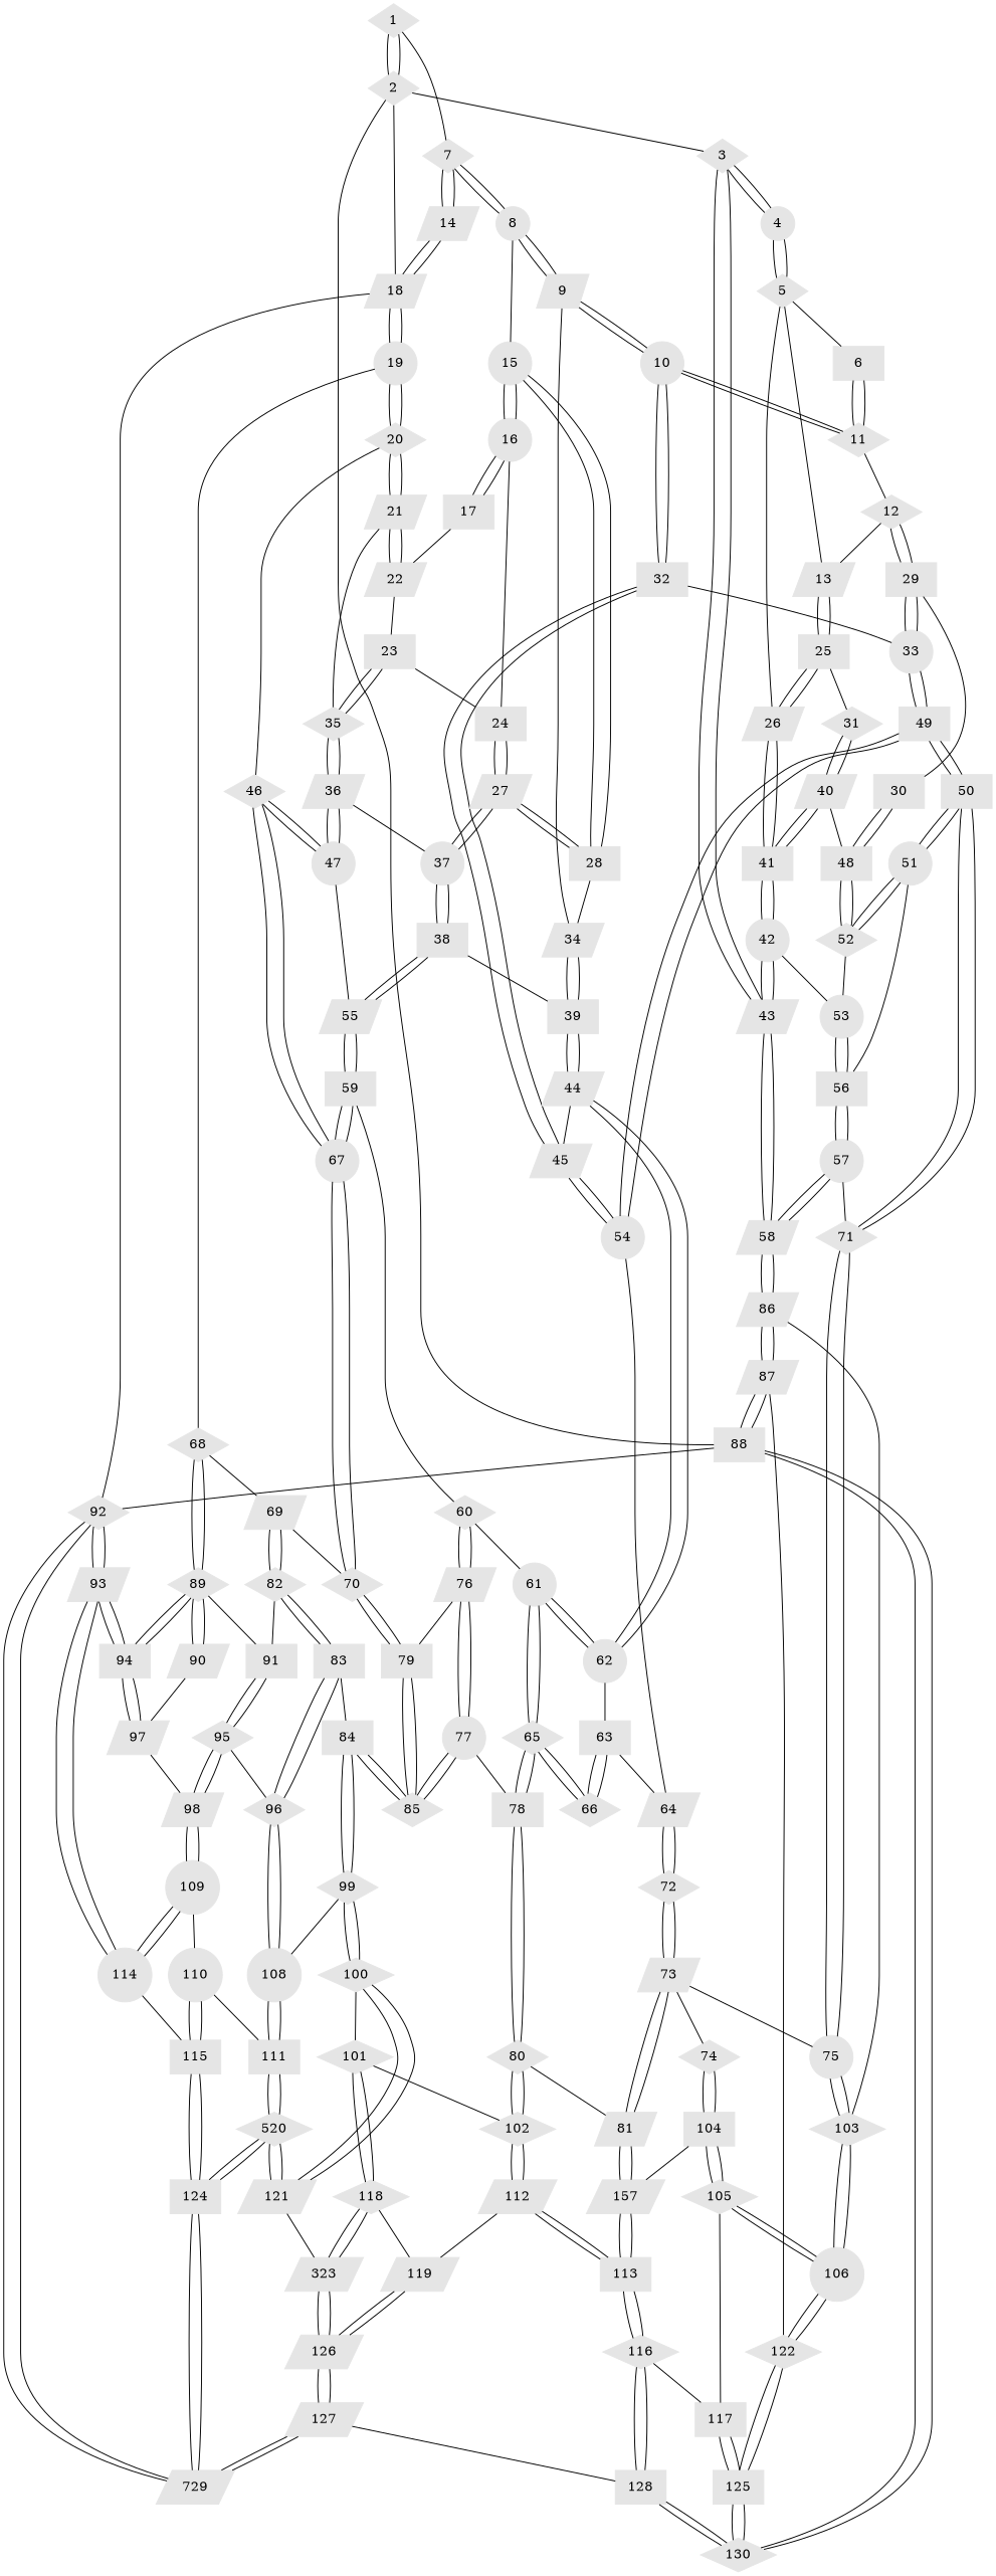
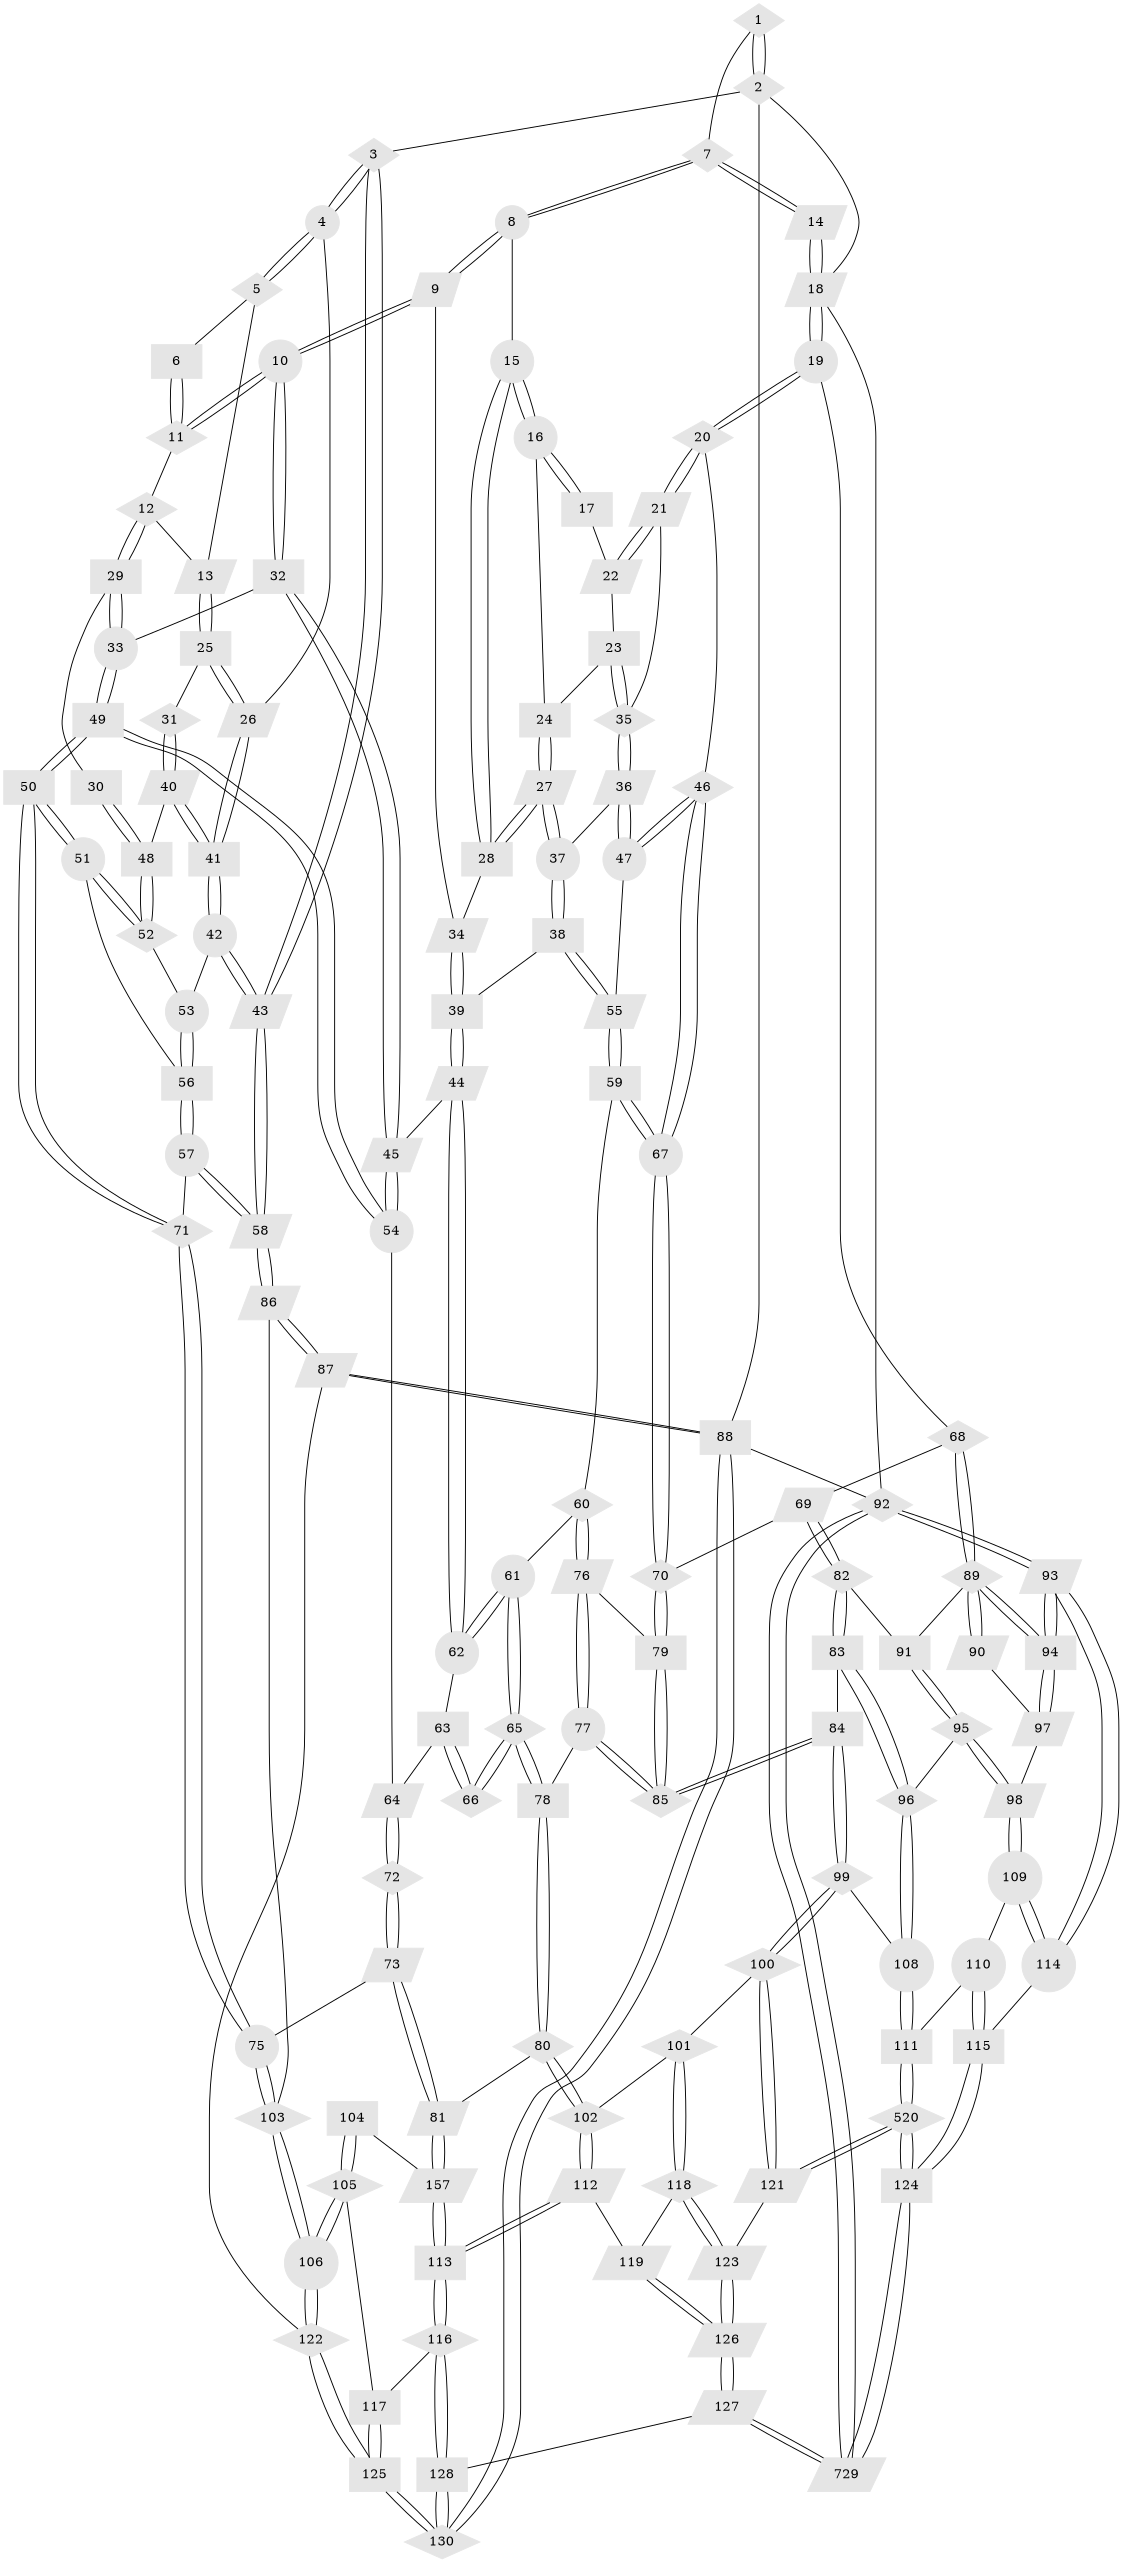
  graph {
    node [color=gray90 shape=diamond style=filled]
    1
    2
    7
    3
    18 [shape=parallelogram]
    88 [shape=box]
    8 [shape=circle]
    14 [shape=parallelogram]
    4 [shape=circle]
    43 [shape=parallelogram]
    19 [shape=circle]
    92
    130
    5
    26 [shape=parallelogram]
    58 [shape=parallelogram]
    6 [shape=box]
    13 [shape=parallelogram]
    41 [shape=box]
    11
    25 [shape=box]
    12
    9 [shape=parallelogram]
    15 [shape=circle]
    10 [shape=circle]
    34 [shape=parallelogram]
    16 [shape=circle]
    28 [shape=box]
    32 [shape=box]
    39 [shape=box]
    33 [shape=circle]
    45 [shape=parallelogram]
    29 [shape=box]
    30 [shape=box]
    31
    17 [shape=box]
    24 [shape=box]
    22 [shape=parallelogram]
    27 [shape=parallelogram]
    23 [shape=box]
    20
    68
    93 [shape=parallelogram]
    n44 [label=729 shape=parallelogram]
    21 [shape=parallelogram]
    46
    69 [shape=parallelogram]
    89
    35
    47 [shape=circle]
    67 [shape=circle]
    36 [shape=parallelogram]
    37 [shape=circle]
    40 [shape=parallelogram]
    42 [shape=circle]
    38 [shape=box]
    48 [shape=box]
    49 [shape=box]
    52
    54 [shape=circle]
    50 [shape=box]
    44 [shape=parallelogram]
    55 [shape=parallelogram]
    59 [shape=box]
    62 [shape=circle]
    53 [shape=circle]
    56 [shape=box]
    86 [shape=parallelogram]
    63 [shape=box]
    64 [shape=parallelogram]
    70
    51 [shape=circle]
    71
    75 [shape=circle]
    57 [shape=circle]
    72
    60
    103
    87 [shape=parallelogram]
    61 [shape=circle]
    76 [shape=parallelogram]
    65
    79 [shape=box]
    77 [shape=circle]
    66
    78 [shape=box]
    73 [shape=parallelogram]
    80
    82
    91 [shape=box]
    90 [shape=parallelogram]
    94 [shape=box]
    83 [shape=box]
    85
-   74
    81 [shape=parallelogram]
    104 [shape=box]
    n98 [label=157 shape=parallelogram]
    105
    106 [shape=circle]
    102
    112 [shape=parallelogram]
    113 [shape=box]
    84 [shape=box]
    96
    95
    99
    108 [shape=circle]
    100
    122
    125 [shape=box]
    97 [shape=parallelogram]
    98 [shape=parallelogram]
    114 [shape=circle]
    115 [shape=box]
    109 [shape=circle]
    111 [shape=box]
    110 [shape=circle]
    101
    121 [shape=parallelogram]
    118
-   123 [shape=parallelogram label=323]
+   123 [shape=parallelogram]
    119 [shape=parallelogram]
    117 [shape=box]
    116
    n126 [label=520]
    124 [shape=box]
    126 [shape=parallelogram]
    128 [shape=box]
    127 [shape=parallelogram]
    1 -- 2
    1 -- 2
    1 -- 7
    2 -- 3
    2 -- 18
    2 -- 88
    7 -- 8
    7 -- 8
    7 -- 14
    7 -- 14
    3 -- 4
    3 -- 4
    3 -- 43
    3 -- 43
    18 -- 19
    18 -- 19
    18 -- 92
    88 -- 92
    88 -- 130
    88 -- 130
    8 -- 9
    8 -- 9
    8 -- 15
    14 -- 18
    14 -- 18
    4 -- 5
    4 -- 5
-   5 -- 26
+   4 -- 26
    43 -- 58
    43 -- 58
    19 -- 20
    19 -- 20
    19 -- 68
    92 -- 93
    92 -- 93
    92 -- n44
    92 -- n44
    5 -- 6
    5 -- 13
    26 -- 41
    26 -- 41
    58 -- 86
    58 -- 86
    6 -- 11
    6 -- 11
    13 -- 25
    13 -- 25
    41 -- 42
    41 -- 42
    11 -- 12
    25 -- 26
    25 -- 26
    25 -- 31
    12 -- 13
    12 -- 29
    12 -- 29
    9 -- 10
    9 -- 10
    9 -- 34
    15 -- 16
    15 -- 16
    15 -- 28
    15 -- 28
    10 -- 11
    10 -- 11
    10 -- 32
    10 -- 32
    34 -- 39
    34 -- 39
    16 -- 17
    16 -- 17
    16 -- 24
    28 -- 34
    32 -- 33
    32 -- 45
    32 -- 45
    39 -- 44
    39 -- 44
    33 -- 49
    33 -- 49
    45 -- 54
    45 -- 54
    29 -- 33
    29 -- 33
    29 -- 30
    30 -- 48
    30 -- 48
    31 -- 40
    31 -- 40
    17 -- 22
    24 -- 27
    24 -- 27
    22 -- 23
    27 -- 28
    27 -- 28
    27 -- 37
    27 -- 37
    23 -- 24
    23 -- 35
    23 -- 35
    20 -- 21
    20 -- 21
    20 -- 46
    68 -- 69
    68 -- 89
    68 -- 89
    93 -- 94
    93 -- 94
    93 -- 114
    93 -- 114
    21 -- 22
    21 -- 22
    21 -- 35
    46 -- 47
    46 -- 47
    46 -- 67
    46 -- 67
    69 -- 70
    69 -- 82
    69 -- 82
    89 -- 91
    89 -- 90
    89 -- 90
    89 -- 94
    89 -- 94
    35 -- 36
    35 -- 36
    47 -- 55
    67 -- 70
    67 -- 70
    36 -- 47
    36 -- 47
    36 -- 37
    37 -- 38
    37 -- 38
    40 -- 41
    40 -- 41
    40 -- 48
    42 -- 43
    42 -- 43
    42 -- 53
    38 -- 39
    38 -- 55
    38 -- 55
    48 -- 52
    48 -- 52
    49 -- 54
    49 -- 54
    49 -- 50
    49 -- 50
    52 -- 53
    54 -- 64
    50 -- 51
    50 -- 51
    50 -- 71
    50 -- 71
    44 -- 45
    44 -- 62
    44 -- 62
    55 -- 59
    55 -- 59
    59 -- 67
    59 -- 67
    59 -- 60
    62 -- 63
    53 -- 56
    53 -- 56
    56 -- 57
    56 -- 57
    86 -- 103
    86 -- 87
    86 -- 87
    63 -- 64
    63 -- 66
    63 -- 66
    64 -- 72
    64 -- 72
    70 -- 79
    70 -- 79
    51 -- 52
    51 -- 52
    51 -- 56
    71 -- 75
    71 -- 75
    75 -- 103
    75 -- 103
    57 -- 58
    57 -- 58
    57 -- 71
    72 -- 73
    72 -- 73
    60 -- 61
    60 -- 76
    60 -- 76
    103 -- 106
    103 -- 106
    87 -- 88
    87 -- 88
    87 -- 122
    61 -- 62
    61 -- 62
    61 -- 65
    61 -- 65
    76 -- 79
    76 -- 77
    76 -- 77
    65 -- 66
    65 -- 66
    65 -- 78
    65 -- 78
    79 -- 85
    79 -- 85
    77 -- 78
    77 -- 85
    77 -- 85
    78 -- 80
    78 -- 80
    73 -- 75
-   73 -- 74
    73 -- 81
    73 -- 81
    80 -- 81
    80 -- 102
    80 -- 102
    82 -- 91
    82 -- 83
    82 -- 83
    91 -- 95
    91 -- 95
    90 -- 97
    94 -- 97
    94 -- 97
    83 -- 84
    83 -- 96
    83 -- 96
-   74 -- 104
-   74 -- 104
    81 -- n98
    81 -- n98
    104 -- n98
    104 -- 105
    104 -- 105
    n98 -- 113
    n98 -- 113
    105 -- 106
    105 -- 106
    105 -- 117
    106 -- 122
    106 -- 122
    102 -- 112
    102 -- 112
    112 -- 113
    112 -- 113
    112 -- 119
    113 -- 116
    113 -- 116
    84 -- 85
    84 -- 85
    84 -- 99
    84 -- 99
    96 -- 108
    96 -- 108
    95 -- 96
    95 -- 98
    95 -- 98
    99 -- 108
    99 -- 100
    99 -- 100
    108 -- 111
    108 -- 111
    100 -- 101
    100 -- 121
    100 -- 121
    122 -- 125
    122 -- 125
    125 -- 130
    125 -- 130
    97 -- 98
    98 -- 109
    98 -- 109
    114 -- 115
    115 -- 124
    115 -- 124
    109 -- 114
    109 -- 114
    109 -- 110
    111 -- n126
    111 -- n126
    110 -- 115
    110 -- 115
    110 -- 111
    101 -- 102
    101 -- 118
    101 -- 118
    121 -- 123
    118 -- 123
    118 -- 123
    118 -- 119
    123 -- 126
    123 -- 126
    119 -- 126
    119 -- 126
    117 -- 125
    117 -- 125
    116 -- 117
    116 -- 128
    116 -- 128
    n126 -- 121
    n126 -- 121
    n126 -- 124
    n126 -- 124
    124 -- n44
    124 -- n44
    126 -- 127
    126 -- 127
    128 -- 130
    128 -- 130
    127 -- n44
    127 -- n44
    127 -- 128
  }
